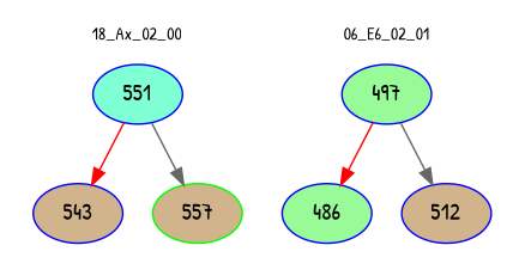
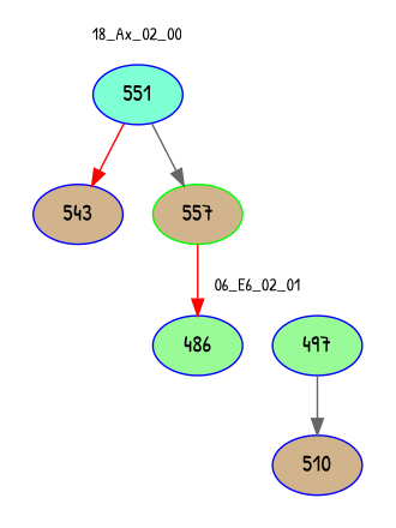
  digraph {
    fontname="Patrick Hand"
    node [color=blue fillcolor=tan fontname="Patrick Hand" style=filled]
    edge [color=red fontname="Patrick Hand"]
    n1 [fillcolor=aquamarine label=551]
    n2 [label=543]
    n3 [color=green label=557]
    n4 [fillcolor=palegreen label=497]
    n5 [fillcolor=palegreen label=486]
-   n6 [label=512]
+   n6 [label=510]
    subgraph cluster_1 {
      color=white
      fontsize=10
      label="18_Ax_02_00"
      n1
      n2
      n3
    }
    subgraph cluster_2 {
      color=white
      fontsize=10
      label="06_E6_02_01"
      n4
      n5
      n6
    }
    n1 -> n2
    n1 -> n3 [color=gray40]
-   n4 -> n5
+   n3 -> n5
    n4 -> n6 [color=gray40]
  }
